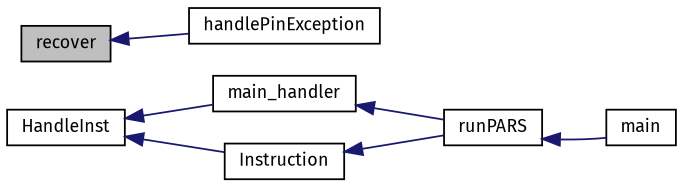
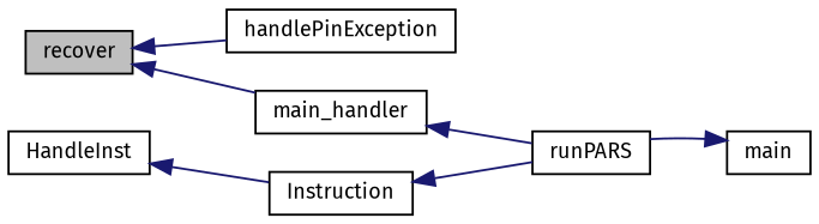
  digraph {
    fontname="Fira Sans"
    rankdir=LR
    node [color=black fillcolor=white fontname="Fira Sans" fontsize=10 shape=record style=filled]
    edge [color=midnightblue dir=back fontname="Fira Sans" fontsize=10 labelfontname=Helvetica labelfontsize=10 style=solid]
    n1 [fillcolor=grey75 fontcolor=black height=0.2 label=recover width=0.4]
    n2 [height=0.2 label=handlePinException width=0.4]
    n3 [height=0.2 label=main_handler width=0.4]
    n4 [height=0.2 label=HandleInst width=0.4]
    n5 [height=0.2 label=Instruction width=0.4]
    n6 [height=0.2 label=runPARS width=0.4]
    n7 [height=0.2 label=main width=0.4]
    n1 -> n2
-   n4 -> n3
+   n1 -> n3
    n3 -> n6
    n4 -> n5
    n5 -> n6
-   n6 -> n7
+   n7 -> n6
  }
